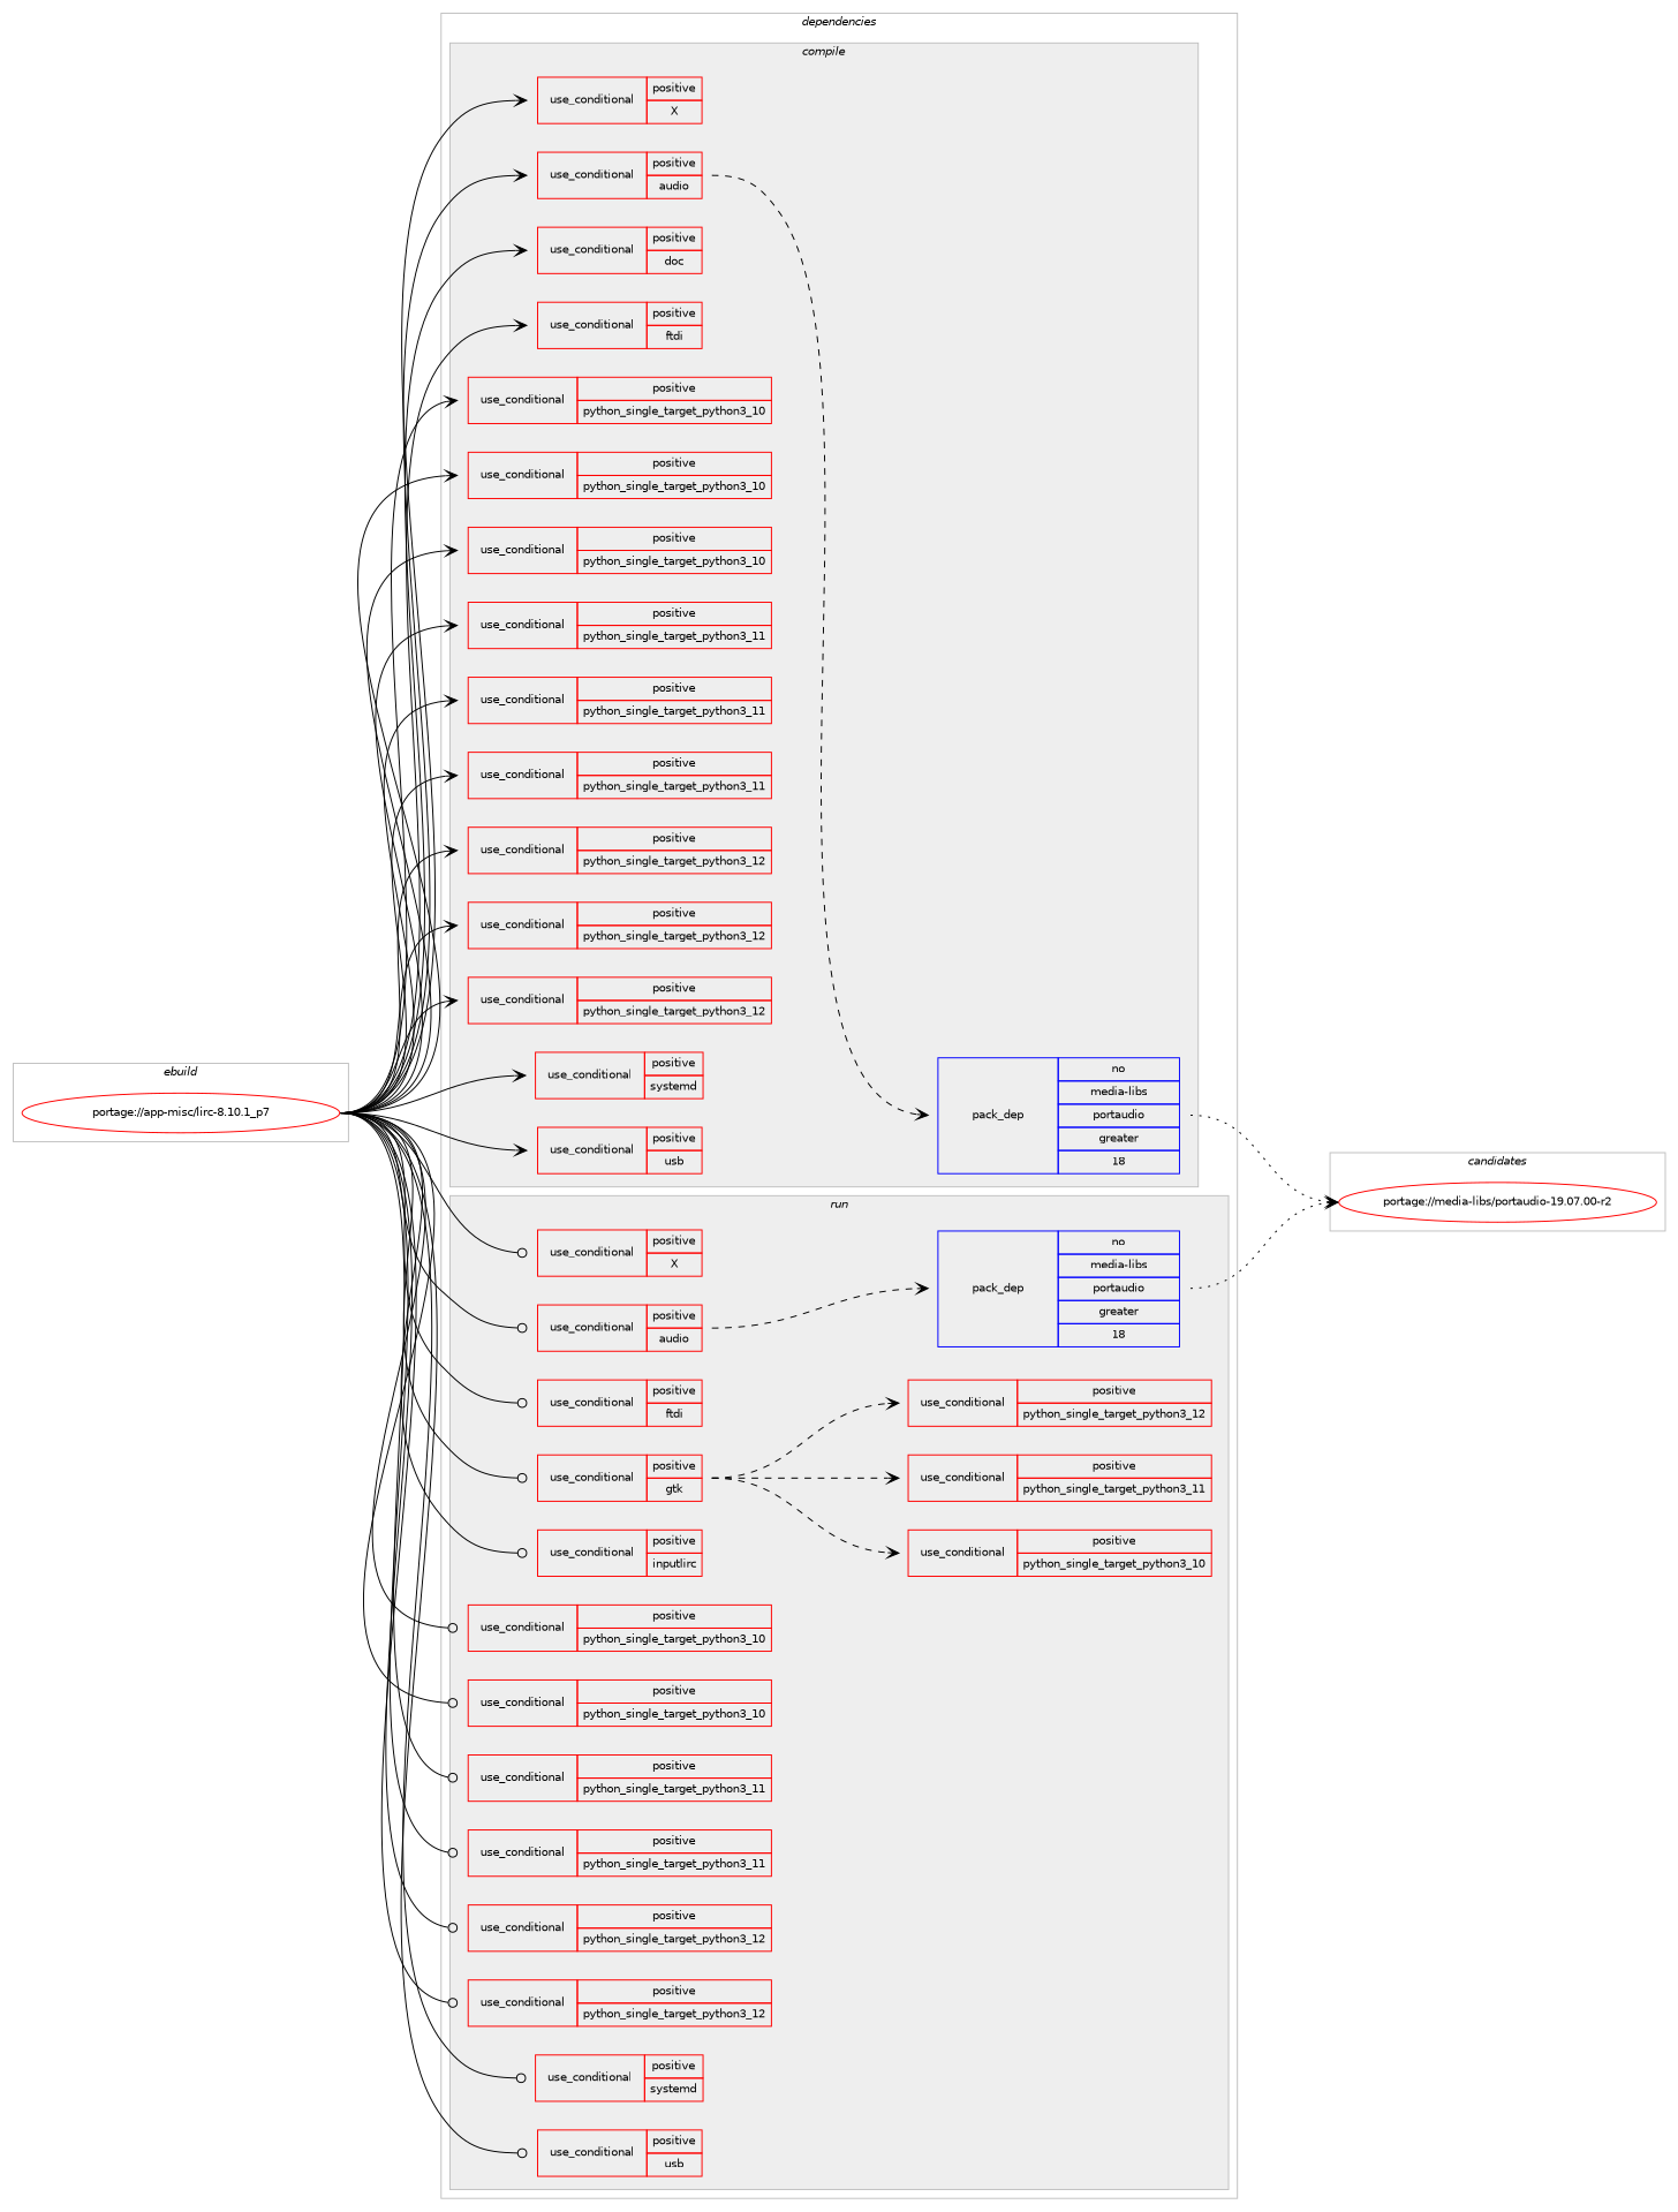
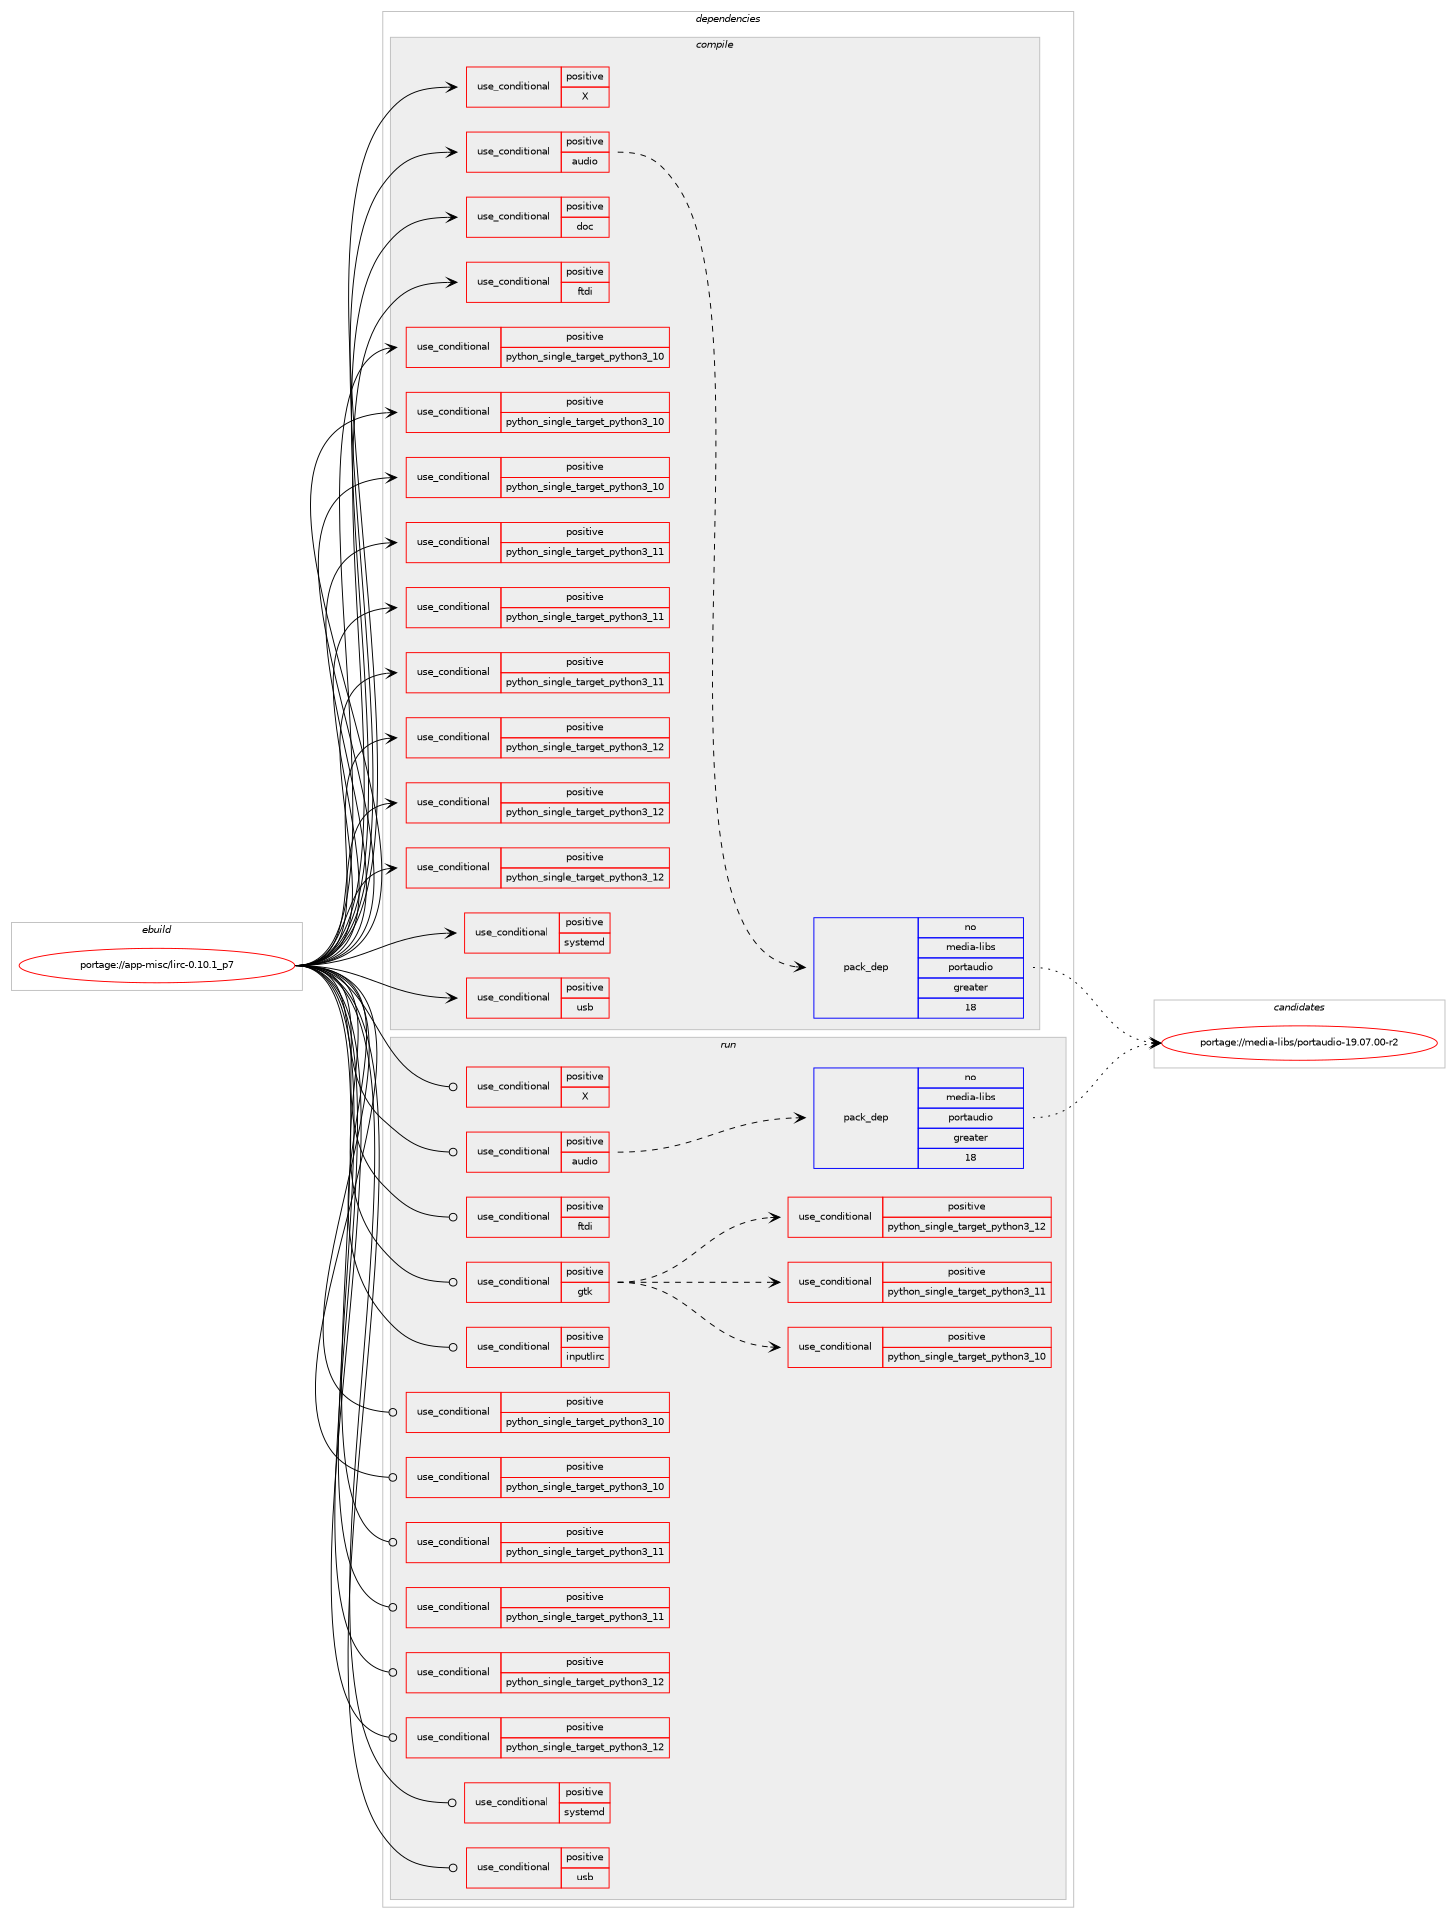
  digraph {
    compound=true
    concentrate=true
    fontname=Helvetica
    fontsize=10
    newrank=true
    rankdir=LR
    ranksep=1.5
    node [color=red fontname=Helvetica fontsize=10 shape=none]
    edge [arrowhead=vee headport=w style=solid tailport=e weight=20]
-   n1 [label="portage://app-misc/lirc-8.10.1_p7" width=4 shape=""]
+   n1 [label="portage://app-misc/lirc-0.10.1_p7" width=4 shape=""]
    n2 [label=<<TABLE BORDER="0" CELLBORDER="1" CELLSPACING="0" CELLPADDING="4"><TR><TD ROWSPAN="3" CELLPADDING="10">use_conditional</TD></TR><TR><TD>positive</TD></TR><TR><TD>X</TD></TR></TABLE>>]
    n3 [color=blue label=<<TABLE BORDER="0" CELLBORDER="1" CELLSPACING="0" CELLPADDING="4" WIDTH="220"><TR><TD ROWSPAN="6" CELLPADDING="30">pack_dep</TD></TR><TR><TD WIDTH="110">no</TD></TR><TR><TD>media-libs</TD></TR><TR><TD>portaudio</TD></TR><TR><TD>greater</TD></TR><TR><TD>18</TD></TR></TABLE>>]
    n4 [label=<<TABLE BORDER="0" CELLBORDER="1" CELLSPACING="0" CELLPADDING="4"><TR><TD ROWSPAN="3" CELLPADDING="10">use_conditional</TD></TR><TR><TD>positive</TD></TR><TR><TD>audio</TD></TR></TABLE>>]
    n5 [label=<<TABLE BORDER="0" CELLBORDER="1" CELLSPACING="0" CELLPADDING="4"><TR><TD ROWSPAN="3" CELLPADDING="10">use_conditional</TD></TR><TR><TD>positive</TD></TR><TR><TD>doc</TD></TR></TABLE>>]
    n6 [label=<<TABLE BORDER="0" CELLBORDER="1" CELLSPACING="0" CELLPADDING="4"><TR><TD ROWSPAN="3" CELLPADDING="10">use_conditional</TD></TR><TR><TD>positive</TD></TR><TR><TD>ftdi</TD></TR></TABLE>>]
    n7 [label=<<TABLE BORDER="0" CELLBORDER="1" CELLSPACING="0" CELLPADDING="4"><TR><TD ROWSPAN="3" CELLPADDING="10">use_conditional</TD></TR><TR><TD>positive</TD></TR><TR><TD>python_single_target_python3_10</TD></TR></TABLE>>]
    n8 [label=<<TABLE BORDER="0" CELLBORDER="1" CELLSPACING="0" CELLPADDING="4"><TR><TD ROWSPAN="3" CELLPADDING="10">use_conditional</TD></TR><TR><TD>positive</TD></TR><TR><TD>python_single_target_python3_10</TD></TR></TABLE>>]
    n9 [label=<<TABLE BORDER="0" CELLBORDER="1" CELLSPACING="0" CELLPADDING="4"><TR><TD ROWSPAN="3" CELLPADDING="10">use_conditional</TD></TR><TR><TD>positive</TD></TR><TR><TD>python_single_target_python3_10</TD></TR></TABLE>>]
    n10 [label=<<TABLE BORDER="0" CELLBORDER="1" CELLSPACING="0" CELLPADDING="4"><TR><TD ROWSPAN="3" CELLPADDING="10">use_conditional</TD></TR><TR><TD>positive</TD></TR><TR><TD>python_single_target_python3_11</TD></TR></TABLE>>]
    n11 [label=<<TABLE BORDER="0" CELLBORDER="1" CELLSPACING="0" CELLPADDING="4"><TR><TD ROWSPAN="3" CELLPADDING="10">use_conditional</TD></TR><TR><TD>positive</TD></TR><TR><TD>python_single_target_python3_11</TD></TR></TABLE>>]
    n12 [label=<<TABLE BORDER="0" CELLBORDER="1" CELLSPACING="0" CELLPADDING="4"><TR><TD ROWSPAN="3" CELLPADDING="10">use_conditional</TD></TR><TR><TD>positive</TD></TR><TR><TD>python_single_target_python3_11</TD></TR></TABLE>>]
    n13 [label=<<TABLE BORDER="0" CELLBORDER="1" CELLSPACING="0" CELLPADDING="4"><TR><TD ROWSPAN="3" CELLPADDING="10">use_conditional</TD></TR><TR><TD>positive</TD></TR><TR><TD>python_single_target_python3_12</TD></TR></TABLE>>]
    n14 [label=<<TABLE BORDER="0" CELLBORDER="1" CELLSPACING="0" CELLPADDING="4"><TR><TD ROWSPAN="3" CELLPADDING="10">use_conditional</TD></TR><TR><TD>positive</TD></TR><TR><TD>python_single_target_python3_12</TD></TR></TABLE>>]
    n15 [label=<<TABLE BORDER="0" CELLBORDER="1" CELLSPACING="0" CELLPADDING="4"><TR><TD ROWSPAN="3" CELLPADDING="10">use_conditional</TD></TR><TR><TD>positive</TD></TR><TR><TD>python_single_target_python3_12</TD></TR></TABLE>>]
    n16 [label=<<TABLE BORDER="0" CELLBORDER="1" CELLSPACING="0" CELLPADDING="4"><TR><TD ROWSPAN="3" CELLPADDING="10">use_conditional</TD></TR><TR><TD>positive</TD></TR><TR><TD>systemd</TD></TR></TABLE>>]
    n17 [label=<<TABLE BORDER="0" CELLBORDER="1" CELLSPACING="0" CELLPADDING="4"><TR><TD ROWSPAN="3" CELLPADDING="10">use_conditional</TD></TR><TR><TD>positive</TD></TR><TR><TD>usb</TD></TR></TABLE>>]
    n18 [label=<<TABLE BORDER="0" CELLBORDER="1" CELLSPACING="0" CELLPADDING="4"><TR><TD ROWSPAN="3" CELLPADDING="10">use_conditional</TD></TR><TR><TD>positive</TD></TR><TR><TD>X</TD></TR></TABLE>>]
    n19 [color=blue label=<<TABLE BORDER="0" CELLBORDER="1" CELLSPACING="0" CELLPADDING="4" WIDTH="220"><TR><TD ROWSPAN="6" CELLPADDING="30">pack_dep</TD></TR><TR><TD WIDTH="110">no</TD></TR><TR><TD>media-libs</TD></TR><TR><TD>portaudio</TD></TR><TR><TD>greater</TD></TR><TR><TD>18</TD></TR></TABLE>>]
    n20 [label=<<TABLE BORDER="0" CELLBORDER="1" CELLSPACING="0" CELLPADDING="4"><TR><TD ROWSPAN="3" CELLPADDING="10">use_conditional</TD></TR><TR><TD>positive</TD></TR><TR><TD>audio</TD></TR></TABLE>>]
    n21 [label=<<TABLE BORDER="0" CELLBORDER="1" CELLSPACING="0" CELLPADDING="4"><TR><TD ROWSPAN="3" CELLPADDING="10">use_conditional</TD></TR><TR><TD>positive</TD></TR><TR><TD>ftdi</TD></TR></TABLE>>]
    n22 [label=<<TABLE BORDER="0" CELLBORDER="1" CELLSPACING="0" CELLPADDING="4"><TR><TD ROWSPAN="3" CELLPADDING="10">use_conditional</TD></TR><TR><TD>positive</TD></TR><TR><TD>python_single_target_python3_10</TD></TR></TABLE>>]
    n23 [label=<<TABLE BORDER="0" CELLBORDER="1" CELLSPACING="0" CELLPADDING="4"><TR><TD ROWSPAN="3" CELLPADDING="10">use_conditional</TD></TR><TR><TD>positive</TD></TR><TR><TD>python_single_target_python3_11</TD></TR></TABLE>>]
    n24 [label=<<TABLE BORDER="0" CELLBORDER="1" CELLSPACING="0" CELLPADDING="4"><TR><TD ROWSPAN="3" CELLPADDING="10">use_conditional</TD></TR><TR><TD>positive</TD></TR><TR><TD>python_single_target_python3_12</TD></TR></TABLE>>]
    n25 [label=<<TABLE BORDER="0" CELLBORDER="1" CELLSPACING="0" CELLPADDING="4"><TR><TD ROWSPAN="3" CELLPADDING="10">use_conditional</TD></TR><TR><TD>positive</TD></TR><TR><TD>gtk</TD></TR></TABLE>>]
    n26 [label=<<TABLE BORDER="0" CELLBORDER="1" CELLSPACING="0" CELLPADDING="4"><TR><TD ROWSPAN="3" CELLPADDING="10">use_conditional</TD></TR><TR><TD>positive</TD></TR><TR><TD>inputlirc</TD></TR></TABLE>>]
    n27 [label=<<TABLE BORDER="0" CELLBORDER="1" CELLSPACING="0" CELLPADDING="4"><TR><TD ROWSPAN="3" CELLPADDING="10">use_conditional</TD></TR><TR><TD>positive</TD></TR><TR><TD>python_single_target_python3_10</TD></TR></TABLE>>]
    n28 [label=<<TABLE BORDER="0" CELLBORDER="1" CELLSPACING="0" CELLPADDING="4"><TR><TD ROWSPAN="3" CELLPADDING="10">use_conditional</TD></TR><TR><TD>positive</TD></TR><TR><TD>python_single_target_python3_10</TD></TR></TABLE>>]
    n29 [label=<<TABLE BORDER="0" CELLBORDER="1" CELLSPACING="0" CELLPADDING="4"><TR><TD ROWSPAN="3" CELLPADDING="10">use_conditional</TD></TR><TR><TD>positive</TD></TR><TR><TD>python_single_target_python3_11</TD></TR></TABLE>>]
    n30 [label=<<TABLE BORDER="0" CELLBORDER="1" CELLSPACING="0" CELLPADDING="4"><TR><TD ROWSPAN="3" CELLPADDING="10">use_conditional</TD></TR><TR><TD>positive</TD></TR><TR><TD>python_single_target_python3_11</TD></TR></TABLE>>]
    n31 [label=<<TABLE BORDER="0" CELLBORDER="1" CELLSPACING="0" CELLPADDING="4"><TR><TD ROWSPAN="3" CELLPADDING="10">use_conditional</TD></TR><TR><TD>positive</TD></TR><TR><TD>python_single_target_python3_12</TD></TR></TABLE>>]
    n32 [label=<<TABLE BORDER="0" CELLBORDER="1" CELLSPACING="0" CELLPADDING="4"><TR><TD ROWSPAN="3" CELLPADDING="10">use_conditional</TD></TR><TR><TD>positive</TD></TR><TR><TD>python_single_target_python3_12</TD></TR></TABLE>>]
    n33 [label=<<TABLE BORDER="0" CELLBORDER="1" CELLSPACING="0" CELLPADDING="4"><TR><TD ROWSPAN="3" CELLPADDING="10">use_conditional</TD></TR><TR><TD>positive</TD></TR><TR><TD>systemd</TD></TR></TABLE>>]
    n34 [label=<<TABLE BORDER="0" CELLBORDER="1" CELLSPACING="0" CELLPADDING="4"><TR><TD ROWSPAN="3" CELLPADDING="10">use_conditional</TD></TR><TR><TD>positive</TD></TR><TR><TD>usb</TD></TR></TABLE>>]
    n35 [label="portage://media-libs/portaudio-19.07.00-r2" width=4 shape=""]
    subgraph cluster_1 {
      color=gray
      label=<<i>ebuild</i>>
      rank=same
      n1
    }
    subgraph cluster_2 {
      color=gray
      label=<<i>dependencies</i>>
      subgraph cluster_3 {
        color=gray
        fillcolor="#eeeeee"
        label=<<i>compile</i>>
        style=filled
        subgraph sub_4 {
          color=gray
          fillcolor="#eeeeee"
          label=<<i>compile</i>>
          style=filled
          n2
        }
        subgraph sub_5 {
          color=gray
          fillcolor="#eeeeee"
          label=<<i>compile</i>>
          style=filled
          n4
          subgraph sub_6 {
            color=gray
            fillcolor="#eeeeee"
            label=<<i>compile</i>>
            style=filled
            n3
          }
        }
        subgraph sub_7 {
          color=gray
          fillcolor="#eeeeee"
          label=<<i>compile</i>>
          style=filled
          n5
        }
        subgraph sub_8 {
          color=gray
          fillcolor="#eeeeee"
          label=<<i>compile</i>>
          style=filled
          n6
        }
        subgraph sub_9 {
          color=gray
          fillcolor="#eeeeee"
          label=<<i>compile</i>>
          style=filled
          n7
        }
        subgraph sub_10 {
          color=gray
          fillcolor="#eeeeee"
          label=<<i>compile</i>>
          style=filled
          n8
        }
        subgraph sub_11 {
          color=gray
          fillcolor="#eeeeee"
          label=<<i>compile</i>>
          style=filled
          n9
        }
        subgraph sub_12 {
          color=gray
          fillcolor="#eeeeee"
          label=<<i>compile</i>>
          style=filled
          n10
        }
        subgraph sub_13 {
          color=gray
          fillcolor="#eeeeee"
          label=<<i>compile</i>>
          style=filled
          n11
        }
        subgraph sub_14 {
          color=gray
          fillcolor="#eeeeee"
          label=<<i>compile</i>>
          style=filled
          n12
        }
        subgraph sub_15 {
          color=gray
          fillcolor="#eeeeee"
          label=<<i>compile</i>>
          style=filled
          n13
        }
        subgraph sub_16 {
          color=gray
          fillcolor="#eeeeee"
          label=<<i>compile</i>>
          style=filled
          n14
        }
        subgraph sub_17 {
          color=gray
          fillcolor="#eeeeee"
          label=<<i>compile</i>>
          style=filled
          n15
        }
        subgraph sub_18 {
          color=gray
          fillcolor="#eeeeee"
          label=<<i>compile</i>>
          style=filled
          n16
        }
        subgraph sub_19 {
          color=gray
          fillcolor="#eeeeee"
          label=<<i>compile</i>>
          style=filled
          n17
        }
      }
      subgraph cluster_20 {
        color=gray
        fillcolor="#eeeeee"
        label=<<i>compile and run</i>>
        style=filled
      }
      subgraph cluster_21 {
        color=gray
        fillcolor="#eeeeee"
        label=<<i>run</i>>
        style=filled
        subgraph sub_22 {
          color=gray
          fillcolor="#eeeeee"
          label=<<i>run</i>>
          style=filled
          n18
        }
        subgraph sub_23 {
          color=gray
          fillcolor="#eeeeee"
          label=<<i>run</i>>
          style=filled
          n20
          subgraph sub_24 {
            color=gray
            fillcolor="#eeeeee"
            label=<<i>run</i>>
            style=filled
            n19
          }
        }
        subgraph sub_25 {
          color=gray
          fillcolor="#eeeeee"
          label=<<i>run</i>>
          style=filled
          n21
        }
        subgraph sub_26 {
          color=gray
          fillcolor="#eeeeee"
          label=<<i>run</i>>
          style=filled
          n25
          subgraph sub_27 {
            color=gray
            fillcolor="#eeeeee"
            label=<<i>run</i>>
            style=filled
            n22
          }
          subgraph sub_28 {
            color=gray
            fillcolor="#eeeeee"
            label=<<i>run</i>>
            style=filled
            n23
          }
          subgraph sub_29 {
            color=gray
            fillcolor="#eeeeee"
            label=<<i>run</i>>
            style=filled
            n24
          }
        }
        subgraph sub_30 {
          color=gray
          fillcolor="#eeeeee"
          label=<<i>run</i>>
          style=filled
          n26
        }
        subgraph sub_31 {
          color=gray
          fillcolor="#eeeeee"
          label=<<i>run</i>>
          style=filled
          n27
        }
        subgraph sub_32 {
          color=gray
          fillcolor="#eeeeee"
          label=<<i>run</i>>
          style=filled
          n28
        }
        subgraph sub_33 {
          color=gray
          fillcolor="#eeeeee"
          label=<<i>run</i>>
          style=filled
          n29
        }
        subgraph sub_34 {
          color=gray
          fillcolor="#eeeeee"
          label=<<i>run</i>>
          style=filled
          n30
        }
        subgraph sub_35 {
          color=gray
          fillcolor="#eeeeee"
          label=<<i>run</i>>
          style=filled
          n31
        }
        subgraph sub_36 {
          color=gray
          fillcolor="#eeeeee"
          label=<<i>run</i>>
          style=filled
          n32
        }
        subgraph sub_37 {
          color=gray
          fillcolor="#eeeeee"
          label=<<i>run</i>>
          style=filled
          n33
        }
        subgraph sub_38 {
          color=gray
          fillcolor="#eeeeee"
          label=<<i>run</i>>
          style=filled
          n34
        }
      }
    }
    subgraph cluster_39 {
      color=gray
      label=<<i>candidates</i>>
      rank=same
      subgraph sub_40 {
        color=black
        label=<<i>candidates</i>>
        nodesep=1
        rank=same
        n35
      }
      subgraph sub_41 {
        color=black
        label=<<i>candidates</i>>
        nodesep=1
        rank=same
        n35
      }
    }
    n1 -> n2
    n1 -> n4
    n1 -> n5
    n1 -> n6
    n1 -> n7
    n1 -> n8
    n1 -> n9
    n1 -> n10
    n1 -> n11
    n1 -> n12
    n1 -> n13
    n1 -> n14
    n1 -> n15
    n1 -> n16
    n1 -> n17
    n1 -> n18 [arrowhead=odot]
    n1 -> n20 [arrowhead=odot]
    n1 -> n21 [arrowhead=odot]
    n1 -> n25 [arrowhead=odot]
    n1 -> n26 [arrowhead=odot]
    n1 -> n27 [arrowhead=odot]
    n1 -> n28 [arrowhead=odot]
    n1 -> n29 [arrowhead=odot]
    n1 -> n30 [arrowhead=odot]
    n1 -> n31 [arrowhead=odot]
    n1 -> n32 [arrowhead=odot]
    n1 -> n33 [arrowhead=odot]
    n1 -> n34 [arrowhead=odot]
    n3 -> n35 [style=dotted weight=100]
    n4 -> n3 [style=dashed]
    n19 -> n35 [style=dotted weight=100]
    n20 -> n19 [style=dashed]
    n25 -> n22 [style=dashed]
    n25 -> n23 [style=dashed]
    n25 -> n24 [style=dashed]
  }
